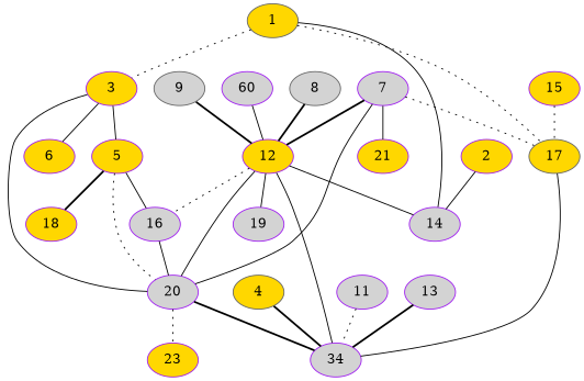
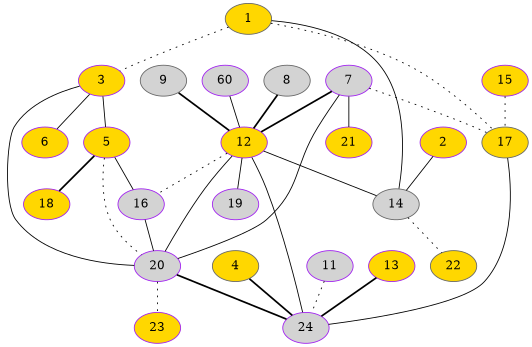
  graph {
    node [color=purple fillcolor=gold style=filled]
    edge [style=solid weight=1.0]
    1 [color=gray40]
    3
-   14 [fillcolor=lightgrey]
+   14 [color=gray40 fillcolor=lightgrey]
    17 [color=gray40]
    5
    6
    20 [fillcolor=lightgrey]
-   24 [fillcolor=lightgrey label=34]
+   22 [color=gray40]
+   24 [fillcolor=lightgrey]
    2
    16 [fillcolor=lightgrey]
    18
    23
    4 [color=gray40]
    7 [fillcolor=lightgrey]
    12
    21
    19 [fillcolor=lightgrey]
    8 [color=gray40 fillcolor=lightgrey]
    9 [color=gray40 fillcolor=lightgrey]
    n21 [fillcolor=lightgrey label=60]
    11 [fillcolor=lightgrey]
-   13 [fillcolor=lightgrey]
+   13
    15
    1 -- 3 [style=dotted weight=2.0]
    1 -- 14
    1 -- 17 [style=dotted]
    3 -- 5
    3 -- 6
    3 -- 20
+   14 -- 22 [style=dotted]
    17 -- 24 [weight=2.0]
    5 -- 20 [style=dotted weight=2.0]
    5 -- 16
    5 -- 18 [style=bold]
    20 -- 24 [style=bold weight=2.0]
    20 -- 23 [style=dotted]
    2 -- 14
    16 -- 20
    4 -- 24 [style=bold]
    7 -- 17 [style=dotted weight=2.0]
    7 -- 20
    7 -- 12 [style=bold]
    7 -- 21
    12 -- 14 [weight=2.0]
    12 -- 20
    12 -- 24
    12 -- 16 [style=dotted]
    12 -- 19
    8 -- 12 [style=bold]
    9 -- 12 [style=bold]
    n21 -- 12
    11 -- 24 [style=dotted]
    13 -- 24 [style=bold]
    15 -- 17 [style=dotted]
  }
